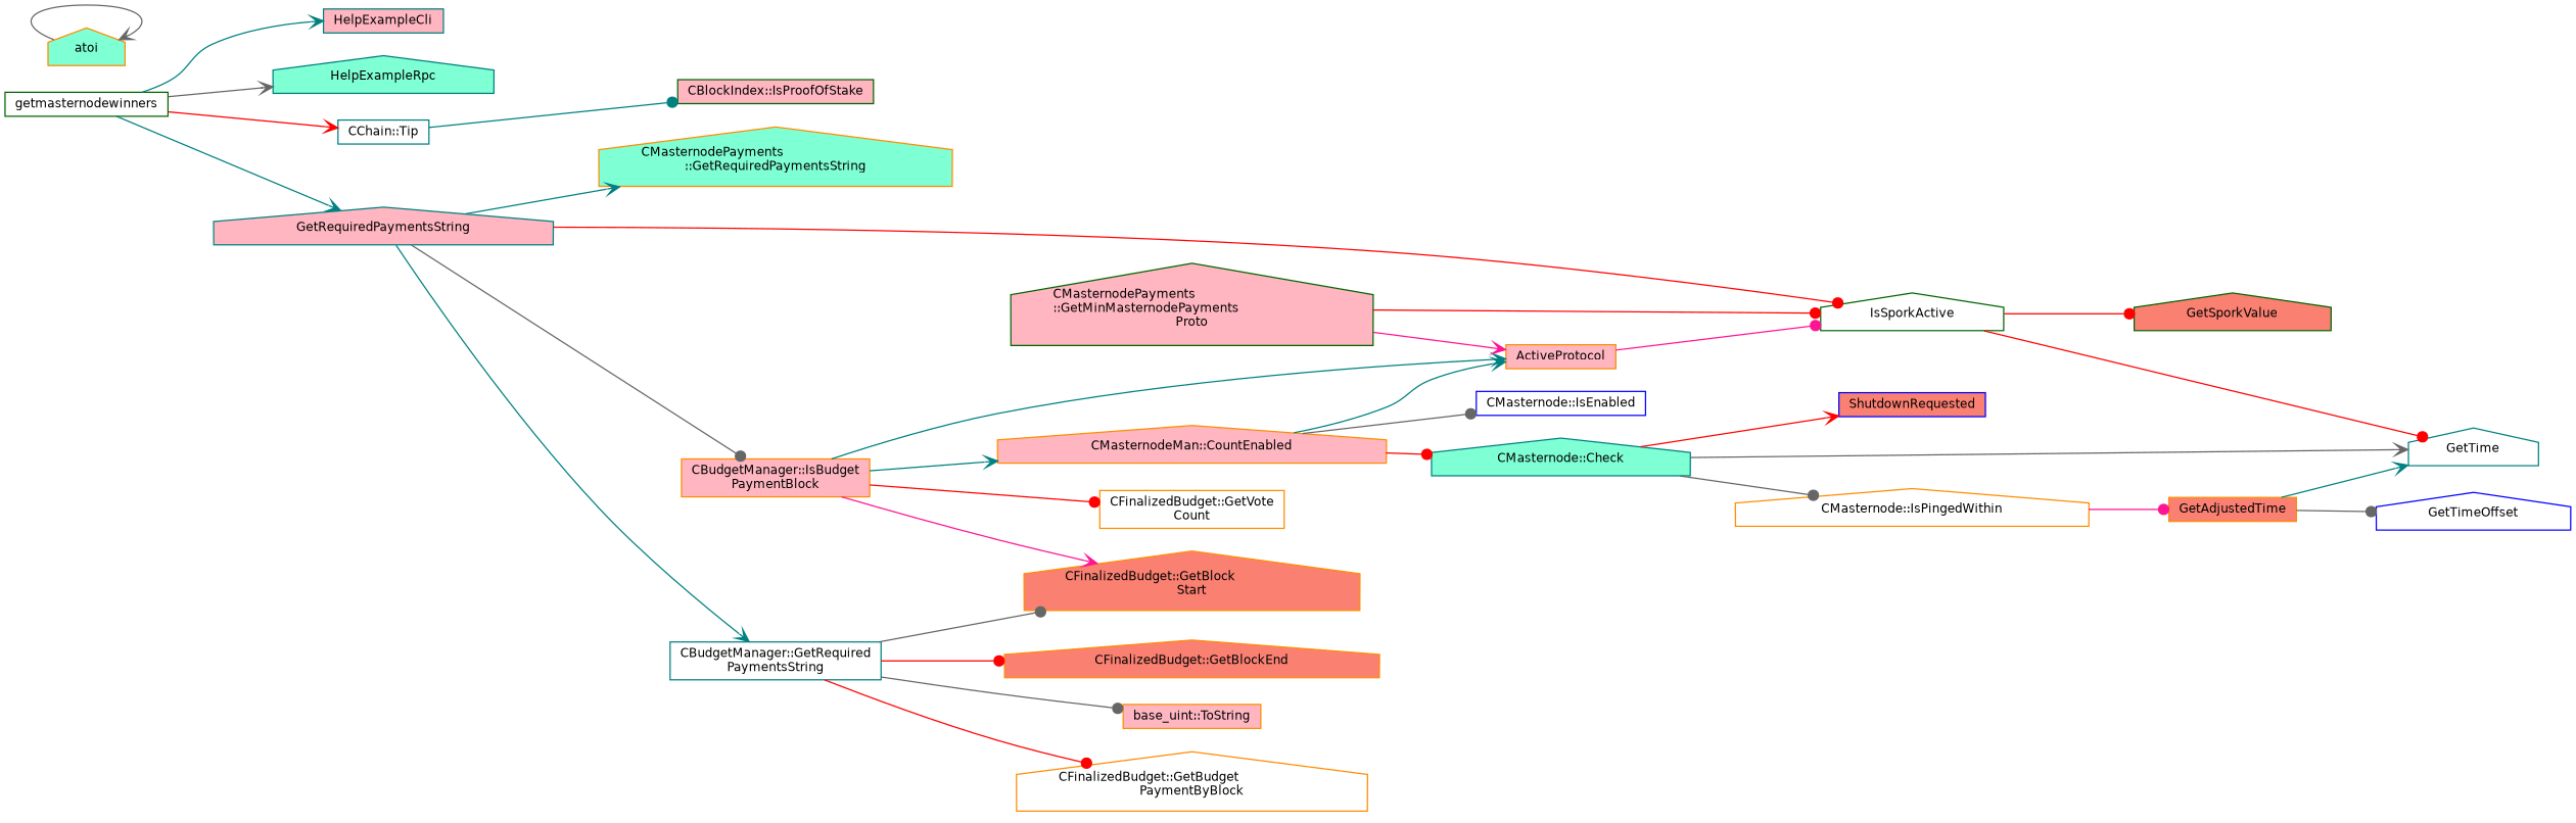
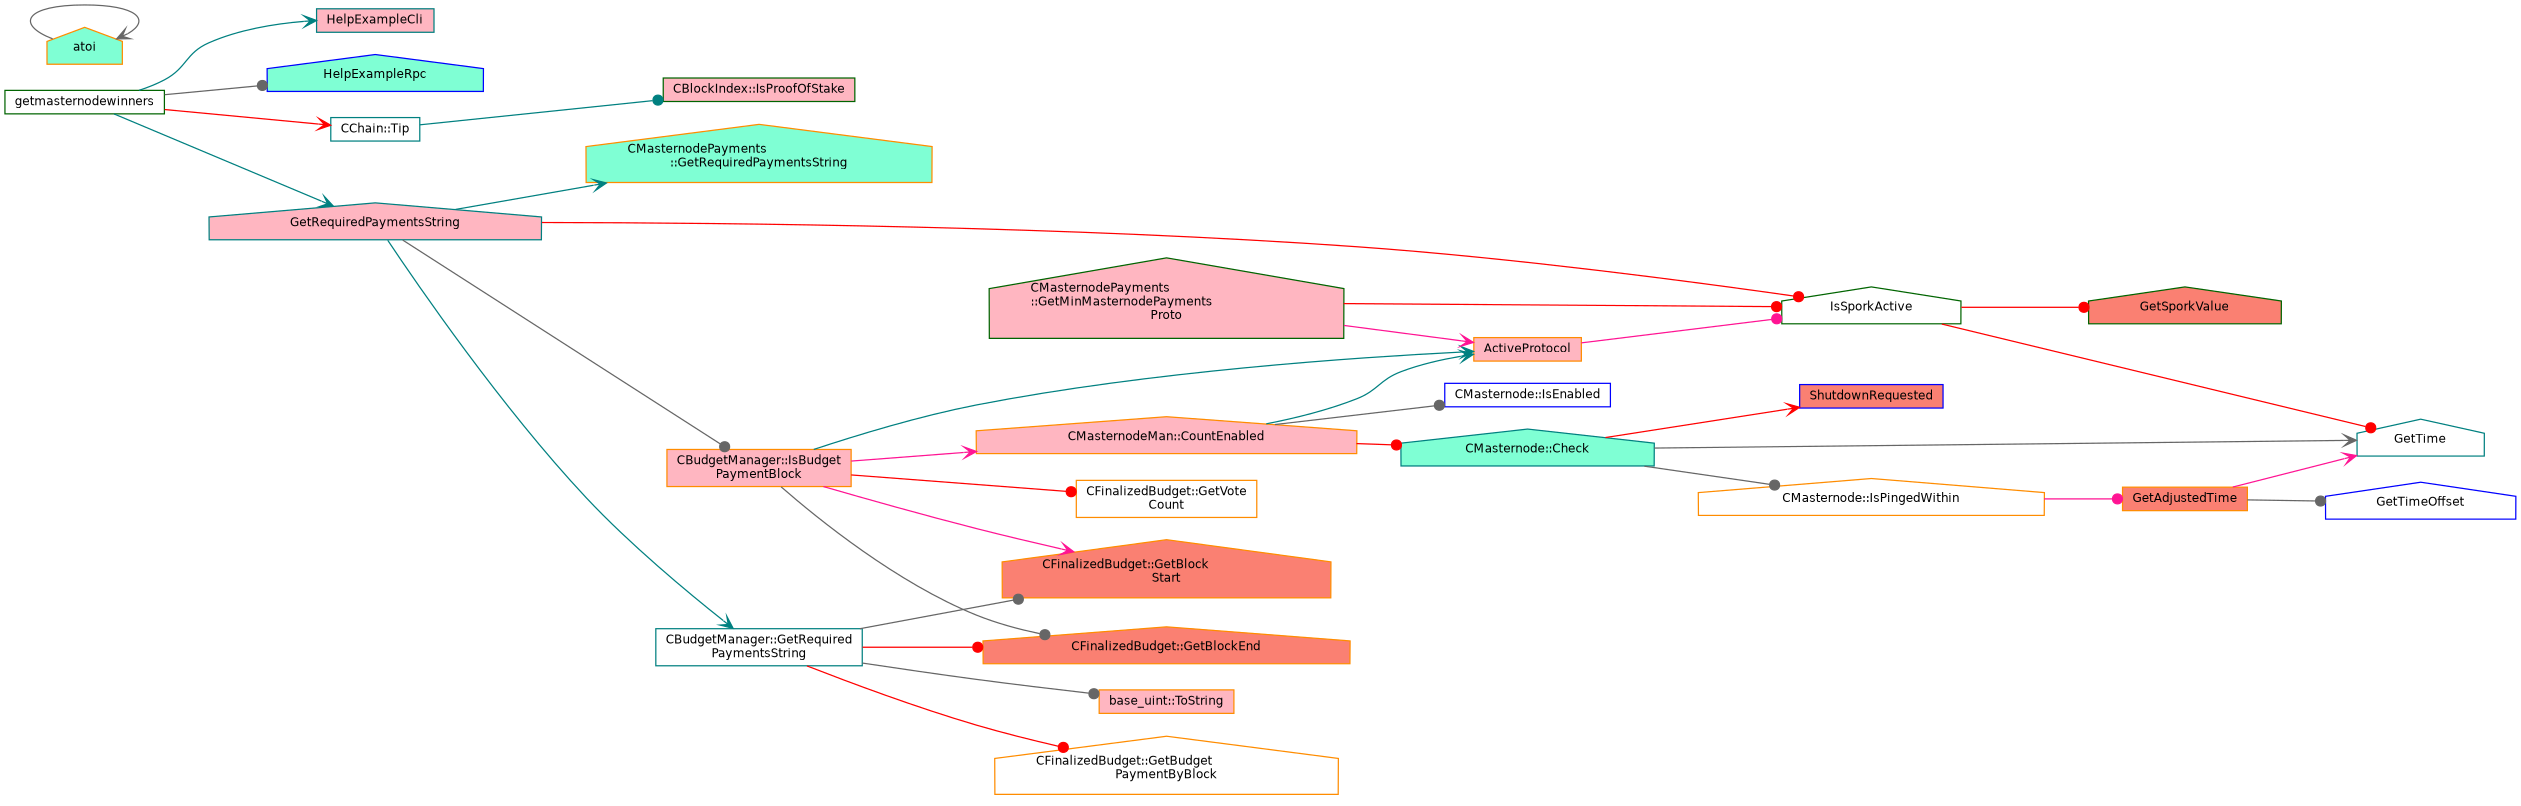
  digraph {
    rankdir=LR
    node [color=darkorange fillcolor=white fontname=Helvetica fontsize=10 shape=house style=filled]
    edge [arrowhead=dot color=gray40 fontname=Helvetica fontsize=10 labelfontname=Helvetica labelfontsize=10 style=solid]
    n1 [color=darkgreen fontcolor=black height=0.2 label=getmasternodewinners shape=box width=0.4]
    n2 [color=teal fillcolor=lightpink height=0.2 label=HelpExampleCli shape=box width=0.4]
-   n3 [color=teal fillcolor=aquamarine height=0.2 label=HelpExampleRpc width=0.4]
+   n3 [color=blue fillcolor=aquamarine height=0.2 label=HelpExampleRpc width=0.4]
    n4 [color=teal height=0.2 label="CChain::Tip" shape=box width=0.4]
    n5 [color=teal fillcolor=lightpink height=0.2 label=GetRequiredPaymentsString width=0.4]
    n6 [color=darkgreen fillcolor=lightpink height=0.2 label="CBlockIndex::IsProofOfStake" shape=box width=0.4]
    n7 [fillcolor=aquamarine height=0.2 label=atoi width=0.4]
    n8 [color=darkgreen height=0.2 label=IsSporkActive width=0.4]
    n9 [fillcolor=lightpink height=0.2 label="CBudgetManager::IsBudget\lPaymentBlock" shape=box width=0.4]
    n10 [color=teal height=0.2 label="CBudgetManager::GetRequired\lPaymentsString" shape=box width=0.4]
    n11 [fillcolor=aquamarine height=0.2 label="CMasternodePayments\l::GetRequiredPaymentsString" width=0.4]
    n12 [color=darkgreen fillcolor=salmon height=0.2 label=GetSporkValue width=0.4]
    n13 [color=teal height=0.2 label=GetTime width=0.4]
    n14 [fillcolor=lightpink height=0.2 label="CMasternodeMan::CountEnabled" width=0.4]
    n15 [fillcolor=lightpink height=0.2 label=ActiveProtocol shape=box width=0.4]
    n16 [height=0.2 label="CFinalizedBudget::GetVote\lCount" shape=box width=0.4]
    n17 [fillcolor=salmon height=0.2 label="CFinalizedBudget::GetBlock\lStart" width=0.4]
    n18 [fillcolor=salmon height=0.2 label="CFinalizedBudget::GetBlockEnd" width=0.4]
    n19 [height=0.2 label="CFinalizedBudget::GetBudget\lPaymentByBlock" width=0.4]
    n20 [fillcolor=lightpink height=0.2 label="base_uint::ToString" shape=box width=0.4]
    n21 [color=teal fillcolor=aquamarine height=0.2 label="CMasternode::Check" width=0.4]
    n22 [color=blue height=0.2 label="CMasternode::IsEnabled" shape=box width=0.4]
    n23 [color=darkgreen fillcolor=lightpink height=0.2 label="CMasternodePayments\l::GetMinMasternodePayments\lProto" width=0.4]
    n24 [color=blue fillcolor=salmon height=0.2 label=ShutdownRequested shape=box width=0.4]
    n25 [height=0.2 label="CMasternode::IsPingedWithin" width=0.4]
    n26 [fillcolor=salmon height=0.2 label=GetAdjustedTime shape=box width=0.4]
    n27 [color=blue height=0.2 label=GetTimeOffset width=0.4]
    n1 -> n2 [arrowhead=vee color=teal]
-   n1 -> n3 [arrowhead=vee]
+   n1 -> n3
    n1 -> n4 [arrowhead=vee color=red]
    n1 -> n5 [arrowhead=vee color=teal]
    n4 -> n6 [color=teal]
    n5 -> n8 [color=red]
    n5 -> n9
    n5 -> n10 [arrowhead=vee color=teal]
    n5 -> n11 [arrowhead=vee color=teal]
    n7 -> n7 [arrowhead=vee]
    n8 -> n12 [color=red]
    n8 -> n13 [color=red]
-   n9 -> n14 [arrowhead=vee color=teal]
+   n9 -> n14 [arrowhead=vee color=deeppink]
    n9 -> n15 [arrowhead=vee color=teal]
    n9 -> n16 [color=red]
    n9 -> n17 [arrowhead=vee color=deeppink]
+   n9 -> n18
    n10 -> n17
    n10 -> n18 [color=red]
    n10 -> n19 [color=red]
    n10 -> n20
    n14 -> n15 [arrowhead=vee color=teal]
    n14 -> n21 [color=red]
    n14 -> n22
    n15 -> n8 [color=deeppink]
    n21 -> n13 [arrowhead=vee]
    n21 -> n24 [arrowhead=vee color=red]
    n21 -> n25
    n23 -> n8 [color=red]
    n23 -> n15 [arrowhead=vee color=deeppink]
    n25 -> n26 [color=deeppink]
-   n26 -> n13 [arrowhead=vee color=teal]
+   n26 -> n13 [arrowhead=vee color=deeppink]
    n26 -> n27
  }
